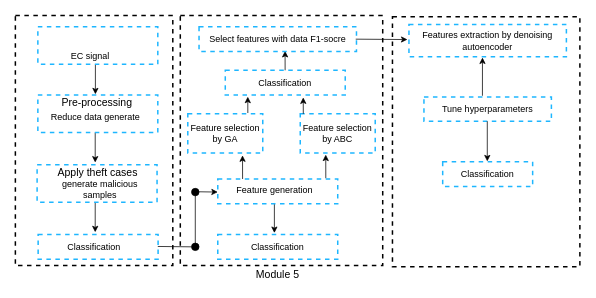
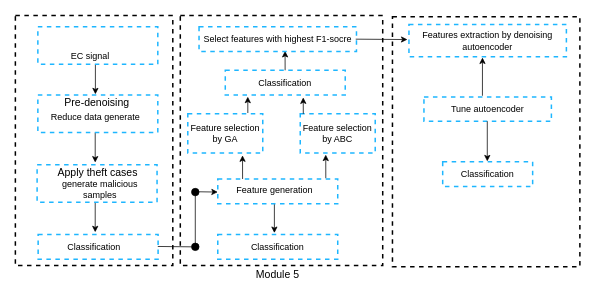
  <mxCell id="0" />
  <mxCell id="1" parent="0" />
  <mxCell id="2" value="" style="rounded=0;whiteSpace=wrap;html=1;strokeWidth=2;fillColor=none;dashed=1;" vertex="1" parent="1"><mxGeometry x="20" y="20" width="210" height="333.5" as="geometry" /></mxCell>
  <mxCell id="3" value="" style="rounded=0;whiteSpace=wrap;html=1;strokeWidth=2;fillColor=none;dashed=1;" vertex="1" parent="1"><mxGeometry x="240" y="20" width="270" height="333.5" as="geometry" /></mxCell>
  <mxCell id="4" value="" style="rounded=0;whiteSpace=wrap;html=1;strokeWidth=2;fillColor=none;dashed=1;" vertex="1" parent="1"><mxGeometry x="523" y="21.5" width="250" height="333.5" as="geometry" /></mxCell>
  <mxCell id="5" value="" style="endArrow=classic;html=1;exitX=0.138;exitY=-0.091;exitDx=0;exitDy=0;exitPerimeter=0;" edge="1" parent="1"><mxGeometry width="50" height="50" relative="1" as="geometry"><mxPoint x="379.83" y="93" as="sourcePoint" /><mxPoint x="379.75" y="67.25" as="targetPoint" /></mxGeometry></mxCell>
  <mxCell id="6" value="" style="endArrow=classic;html=1;exitX=0.138;exitY=-0.091;exitDx=0;exitDy=0;exitPerimeter=0;" edge="1" parent="1"><mxGeometry width="50" height="50" relative="1" as="geometry"><mxPoint x="330.08" y="150" as="sourcePoint" /><mxPoint x="330" y="128.25" as="targetPoint" /></mxGeometry></mxCell>
  <mxCell id="7" value="" style="endArrow=classic;html=1;exitX=0.138;exitY=-0.091;exitDx=0;exitDy=0;exitPerimeter=0;" edge="1" parent="1"><mxGeometry width="50" height="50" relative="1" as="geometry"><mxPoint x="434.08" y="237" as="sourcePoint" /><mxPoint x="434" y="205.5" as="targetPoint" /></mxGeometry></mxCell>
  <mxCell id="8" value="" style="endArrow=classic;html=1;" edge="1" parent="1"><mxGeometry width="50" height="50" relative="1" as="geometry"><mxPoint x="126.75" y="85" as="sourcePoint" /><mxPoint x="126.75" y="125" as="targetPoint" /></mxGeometry></mxCell>
  <mxCell id="9" value="" style="endArrow=classic;html=1;" edge="1" parent="1"><mxGeometry width="50" height="50" relative="1" as="geometry"><mxPoint x="126.5" y="176" as="sourcePoint" /><mxPoint x="126.5" y="216" as="targetPoint" /></mxGeometry></mxCell>
  <mxCell id="10" value="" style="endArrow=classic;html=1;" edge="1" parent="1"><mxGeometry width="50" height="50" relative="1" as="geometry"><mxPoint x="126.5" y="269" as="sourcePoint" /><mxPoint x="126.5" y="309" as="targetPoint" /></mxGeometry></mxCell>
  <mxCell id="11" value="" style="endArrow=classic;html=1;" edge="1" parent="1"><mxGeometry width="50" height="50" relative="1" as="geometry"><mxPoint x="365.5" y="270" as="sourcePoint" /><mxPoint x="365.5" y="310" as="targetPoint" /></mxGeometry></mxCell>
  <mxCell id="12" value="" style="rounded=0;whiteSpace=wrap;html=1;dashed=1;strokeWidth=2;fillColor=none;strokeColor=#1EB6FF;" vertex="1" parent="1"><mxGeometry x="50" y="35" width="160" height="50" as="geometry" /></mxCell>
  <mxCell id="13" value="EC signal" style="text;html=1;strokeColor=none;fillColor=none;align=center;verticalAlign=middle;whiteSpace=wrap;rounded=0;dashed=1;" vertex="1" parent="1"><mxGeometry x="85" y="65" width="70" height="20" as="geometry" /></mxCell>
  <mxCell id="14" value="" style="shape=image;html=1;verticalAlign=top;verticalLabelPosition=bottom;labelBackgroundColor=#ffffff;imageAspect=0;aspect=fixed;image=https://cdn2.iconfinder.com/data/icons/essential-web-5/50/pulse-activity-vital-wave-signal-128.png;dashed=1;strokeColor=#00FFFF;strokeWidth=2;" vertex="1" parent="1"><mxGeometry x="100" y="36" width="38" height="38" as="geometry" /></mxCell>
  <mxCell id="15" value="" style="rounded=0;whiteSpace=wrap;html=1;dashed=1;strokeWidth=2;fillColor=none;strokeColor=#1EB6FF;" vertex="1" parent="1"><mxGeometry x="50" y="126" width="160" height="50" as="geometry" /></mxCell>
- <mxCell id="16" value="&lt;font style=&quot;font-size: 14px&quot;&gt;Pre-processing&lt;/font&gt;" style="text;html=1;strokeColor=none;fillColor=none;align=center;verticalAlign=middle;whiteSpace=wrap;rounded=0;dashed=1;" vertex="1" parent="1"><mxGeometry x="76.5" y="126" width="103.5" height="20" as="geometry" /></mxCell>
+ <mxCell id="16" value="&lt;font style=&quot;font-size: 14px&quot;&gt;Pre-denoising&lt;/font&gt;" style="text;html=1;strokeColor=none;fillColor=none;align=center;verticalAlign=middle;whiteSpace=wrap;rounded=0;dashed=1;" vertex="1" parent="1"><mxGeometry x="76.5" y="126" width="103.5" height="20" as="geometry" /></mxCell>
  <mxCell id="17" value="Reduce data generate" style="text;html=1;strokeColor=none;fillColor=none;align=center;verticalAlign=middle;whiteSpace=wrap;rounded=0;dashed=1;" vertex="1" parent="1"><mxGeometry x="62" y="146" width="130" height="20" as="geometry" /></mxCell>
  <mxCell id="18" value="" style="rounded=0;whiteSpace=wrap;html=1;dashed=1;strokeWidth=2;fillColor=none;strokeColor=#1EB6FF;" vertex="1" parent="1"><mxGeometry x="49" y="219" width="160" height="50" as="geometry" /></mxCell>
  <mxCell id="19" value="&lt;font style=&quot;font-size: 14px&quot;&gt;Apply theft cases&lt;/font&gt;" style="text;html=1;strokeColor=none;fillColor=none;align=center;verticalAlign=middle;whiteSpace=wrap;rounded=0;dashed=1;" vertex="1" parent="1"><mxGeometry x="72.5" y="219" width="113.5" height="20" as="geometry" /></mxCell>
  <mxCell id="20" value="generate malicious samples" style="text;html=1;strokeColor=none;fillColor=none;align=center;verticalAlign=middle;whiteSpace=wrap;rounded=0;dashed=1;" vertex="1" parent="1"><mxGeometry x="76.5" y="242" width="111.75" height="20" as="geometry" /></mxCell>
  <mxCell id="21" value="" style="rounded=0;whiteSpace=wrap;html=1;dashed=1;strokeWidth=2;fillColor=none;strokeColor=#1EB6FF;" vertex="1" parent="1"><mxGeometry x="50.38" y="312" width="160" height="33" as="geometry" /></mxCell>
  <mxCell id="22" value="Classification" style="text;html=1;strokeColor=none;fillColor=none;align=center;verticalAlign=middle;whiteSpace=wrap;rounded=0;dashed=1;" vertex="1" parent="1"><mxGeometry x="85" y="318.5" width="80" height="20" as="geometry" /></mxCell>
  <mxCell id="23" value="" style="rounded=0;whiteSpace=wrap;html=1;dashed=1;strokeWidth=2;fillColor=none;strokeColor=#1EB6FF;" vertex="1" parent="1"><mxGeometry x="290" y="312" width="160" height="33" as="geometry" /></mxCell>
  <mxCell id="24" value="" style="rounded=0;whiteSpace=wrap;html=1;dashed=1;strokeWidth=2;fillColor=none;strokeColor=#1EB6FF;" vertex="1" parent="1"><mxGeometry x="290" y="238" width="160" height="33" as="geometry" /></mxCell>
  <mxCell id="25" value="Classification" style="text;html=1;strokeColor=none;fillColor=none;align=center;verticalAlign=middle;whiteSpace=wrap;rounded=0;dashed=1;" vertex="1" parent="1"><mxGeometry x="330" y="318.5" width="80" height="20" as="geometry" /></mxCell>
  <mxCell id="26" value="Feature generation" style="text;html=1;strokeColor=none;fillColor=none;align=center;verticalAlign=middle;whiteSpace=wrap;rounded=0;dashed=1;" vertex="1" parent="1"><mxGeometry x="311" y="242.5" width="110" height="20" as="geometry" /></mxCell>
  <mxCell id="27" value="" style="endArrow=none;html=1;exitX=0.998;exitY=0.394;exitDx=0;exitDy=0;exitPerimeter=0;startArrow=none;" edge="1" parent="1" source="29"><mxGeometry width="50" height="50" relative="1" as="geometry"><mxPoint x="210.06" y="327.002" as="sourcePoint" /><mxPoint x="260" y="327" as="targetPoint" /></mxGeometry></mxCell>
  <mxCell id="28" value="" style="endArrow=none;html=1;" edge="1" parent="1"><mxGeometry width="50" height="50" relative="1" as="geometry"><mxPoint x="260" y="328" as="sourcePoint" /><mxPoint x="260" y="254" as="targetPoint" /></mxGeometry></mxCell>
  <mxCell id="29" value="" style="ellipse;whiteSpace=wrap;html=1;aspect=fixed;strokeWidth=1;fillColor=#000000;" vertex="1" parent="1"><mxGeometry x="255" y="323.5" width="10" height="10" as="geometry" /></mxCell>
  <mxCell id="30" value="" style="endArrow=none;html=1;" edge="1" parent="1" target="29"><mxGeometry width="50" height="50" relative="1" as="geometry"><mxPoint x="210" y="328" as="sourcePoint" /><mxPoint x="260" y="327" as="targetPoint" /></mxGeometry></mxCell>
  <mxCell id="31" value="" style="endArrow=classic;html=1;endFill=1;" edge="1" parent="1"><mxGeometry width="50" height="50" relative="1" as="geometry"><mxPoint x="260" y="255" as="sourcePoint" /><mxPoint x="290" y="255.45" as="targetPoint" /></mxGeometry></mxCell>
  <mxCell id="32" value="" style="ellipse;whiteSpace=wrap;html=1;aspect=fixed;strokeWidth=1;fillColor=#000000;" vertex="1" parent="1"><mxGeometry x="255" y="250.5" width="10" height="10" as="geometry" /></mxCell>
  <mxCell id="33" value="Feature selection by GA" style="rounded=0;whiteSpace=wrap;html=1;dashed=1;strokeWidth=2;fillColor=none;strokeColor=#1EB6FF;" vertex="1" parent="1"><mxGeometry x="250" y="151" width="100" height="52.5" as="geometry" /></mxCell>
  <mxCell id="34" value="Feature selection by ABC" style="rounded=0;whiteSpace=wrap;html=1;dashed=1;strokeWidth=2;fillColor=none;strokeColor=#1EB6FF;" vertex="1" parent="1"><mxGeometry x="400" y="151" width="100" height="52.5" as="geometry" /></mxCell>
- <mxCell id="35" value="Select features with data F1-socre" style="rounded=0;whiteSpace=wrap;html=1;dashed=1;strokeWidth=2;fillColor=none;strokeColor=#1EB6FF;" vertex="1" parent="1"><mxGeometry x="265" y="35" width="210" height="33" as="geometry" /></mxCell>
+ <mxCell id="35" value="Select features with highest F1-socre" style="rounded=0;whiteSpace=wrap;html=1;dashed=1;strokeWidth=2;fillColor=none;strokeColor=#1EB6FF;" vertex="1" parent="1"><mxGeometry x="265" y="35" width="210" height="33" as="geometry" /></mxCell>
  <mxCell id="36" value="" style="endArrow=classic;html=1;exitX=0.138;exitY=-0.091;exitDx=0;exitDy=0;exitPerimeter=0;" edge="1" parent="1"><mxGeometry width="50" height="50" relative="1" as="geometry"><mxPoint x="323.08" y="238" as="sourcePoint" /><mxPoint x="323" y="206.5" as="targetPoint" /></mxGeometry></mxCell>
  <mxCell id="37" value="Classification" style="rounded=0;whiteSpace=wrap;html=1;dashed=1;strokeWidth=2;fillColor=none;strokeColor=#1EB6FF;" vertex="1" parent="1"><mxGeometry x="300" y="93" width="160" height="33" as="geometry" /></mxCell>
  <mxCell id="38" value="" style="endArrow=classic;html=1;exitX=0.138;exitY=-0.091;exitDx=0;exitDy=0;exitPerimeter=0;" edge="1" parent="1"><mxGeometry width="50" height="50" relative="1" as="geometry"><mxPoint x="404.08" y="151" as="sourcePoint" /><mxPoint x="404" y="129.25" as="targetPoint" /></mxGeometry></mxCell>
  <mxCell id="39" value="Features extraction by denoising autoencoder" style="rounded=0;whiteSpace=wrap;html=1;dashed=1;strokeWidth=2;fillColor=none;strokeColor=#1EB6FF;" vertex="1" parent="1"><mxGeometry x="545" y="32" width="210" height="43" as="geometry" /></mxCell>
- <mxCell id="40" value="Tune hyperparameters" style="rounded=0;whiteSpace=wrap;html=1;dashed=1;strokeWidth=2;fillColor=none;strokeColor=#1EB6FF;" vertex="1" parent="1"><mxGeometry x="565" y="128.5" width="170" height="32.5" as="geometry" /></mxCell>
+ <mxCell id="40" value="Tune autoencoder" style="rounded=0;whiteSpace=wrap;html=1;dashed=1;strokeWidth=2;fillColor=none;strokeColor=#1EB6FF;" vertex="1" parent="1"><mxGeometry x="565" y="128.5" width="170" height="32.5" as="geometry" /></mxCell>
  <mxCell id="41" value="Classification" style="rounded=0;whiteSpace=wrap;html=1;dashed=1;strokeWidth=2;fillColor=none;strokeColor=#1EB6FF;" vertex="1" parent="1"><mxGeometry x="590" y="215" width="120" height="33" as="geometry" /></mxCell>
  <mxCell id="42" value="" style="endArrow=classic;html=1;entryX=0.5;entryY=0;entryDx=0;entryDy=0;" edge="1" parent="1"><mxGeometry width="50" height="50" relative="1" as="geometry"><mxPoint x="649.5" y="161" as="sourcePoint" /><mxPoint x="649.5" y="214.5" as="targetPoint" /></mxGeometry></mxCell>
  <mxCell id="43" value="" style="endArrow=classic;html=1;exitX=1;exitY=0.5;exitDx=0;exitDy=0;" edge="1" parent="1"><mxGeometry width="50" height="50" relative="1" as="geometry"><mxPoint x="474" y="51.5" as="sourcePoint" /><mxPoint x="543" y="52" as="targetPoint" /></mxGeometry></mxCell>
  <mxCell id="44" value="&lt;font style=&quot;font-size: 14px&quot;&gt;Module 5&lt;/font&gt;" style="text;html=1;strokeColor=none;fillColor=none;align=center;verticalAlign=middle;whiteSpace=wrap;rounded=0;dashed=1;" vertex="1" parent="1"><mxGeometry x="330" y="356" width="80" height="19" as="geometry" /></mxCell>
  <mxCell id="45" value="" style="endArrow=classic;html=1;entryX=0.467;entryY=1.116;entryDx=0;entryDy=0;entryPerimeter=0;" edge="1" parent="1"><mxGeometry width="50" height="50" relative="1" as="geometry"><mxPoint x="643" y="127" as="sourcePoint" /><mxPoint x="643.07" y="75.988" as="targetPoint" /></mxGeometry></mxCell>
